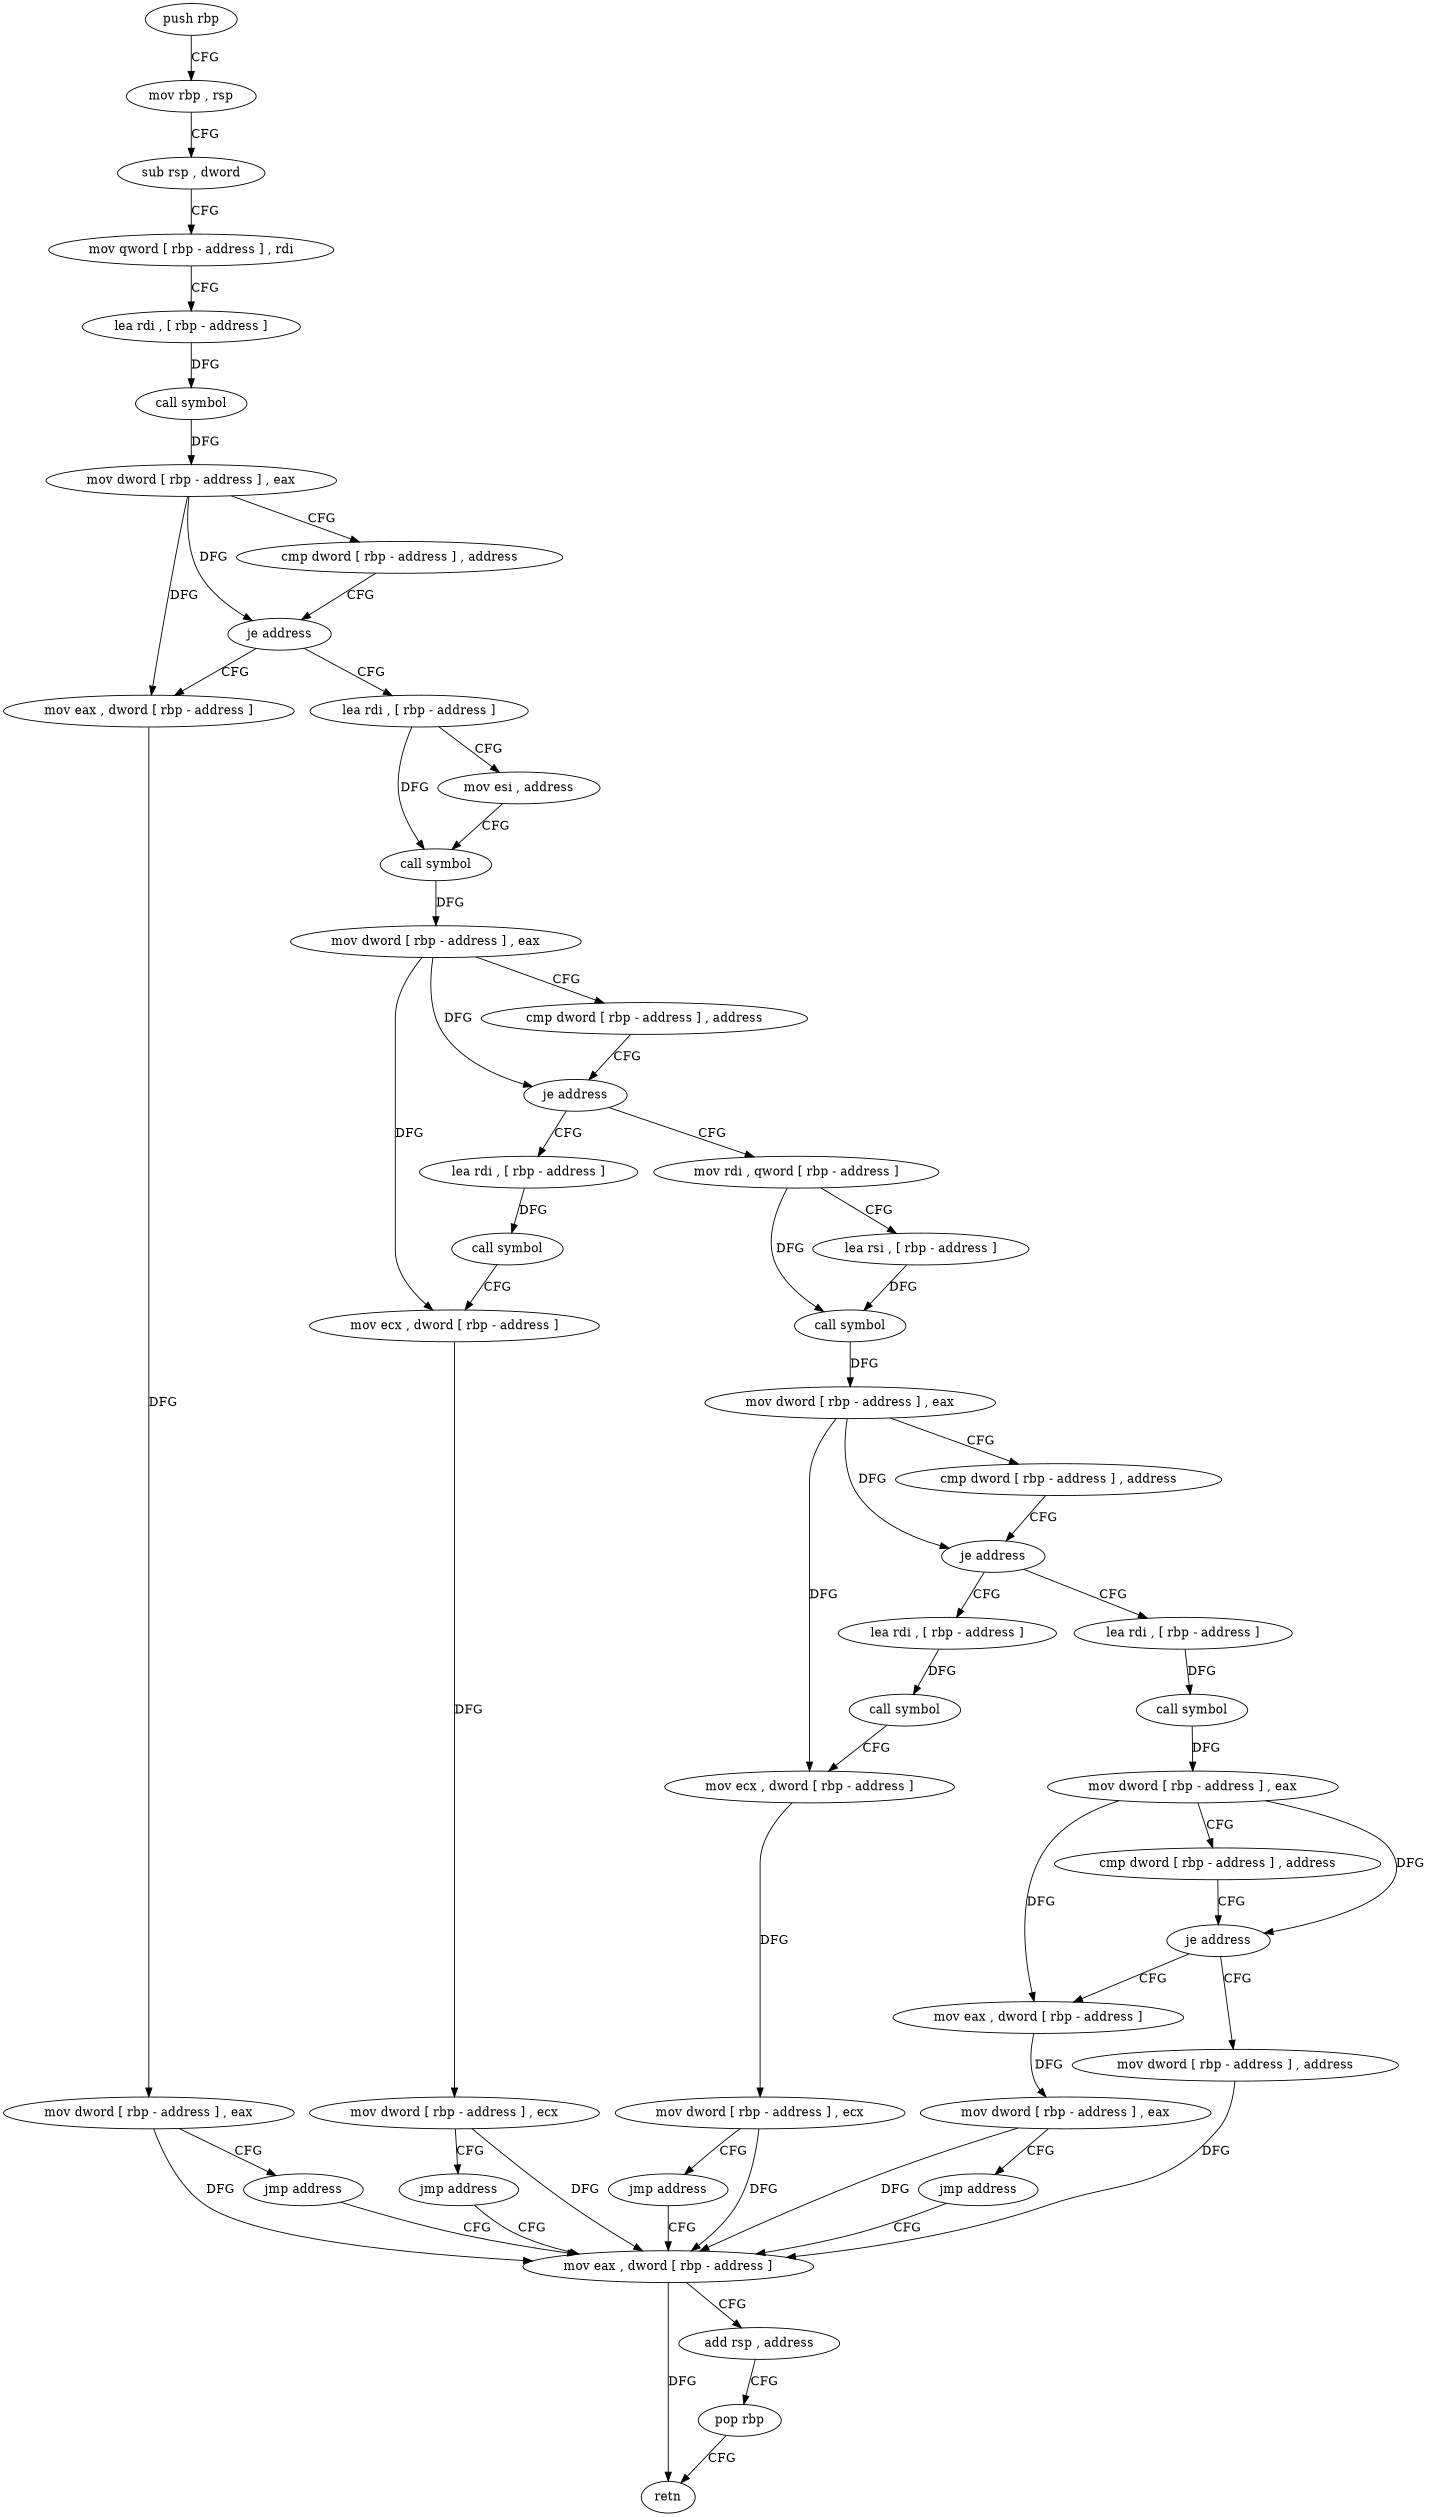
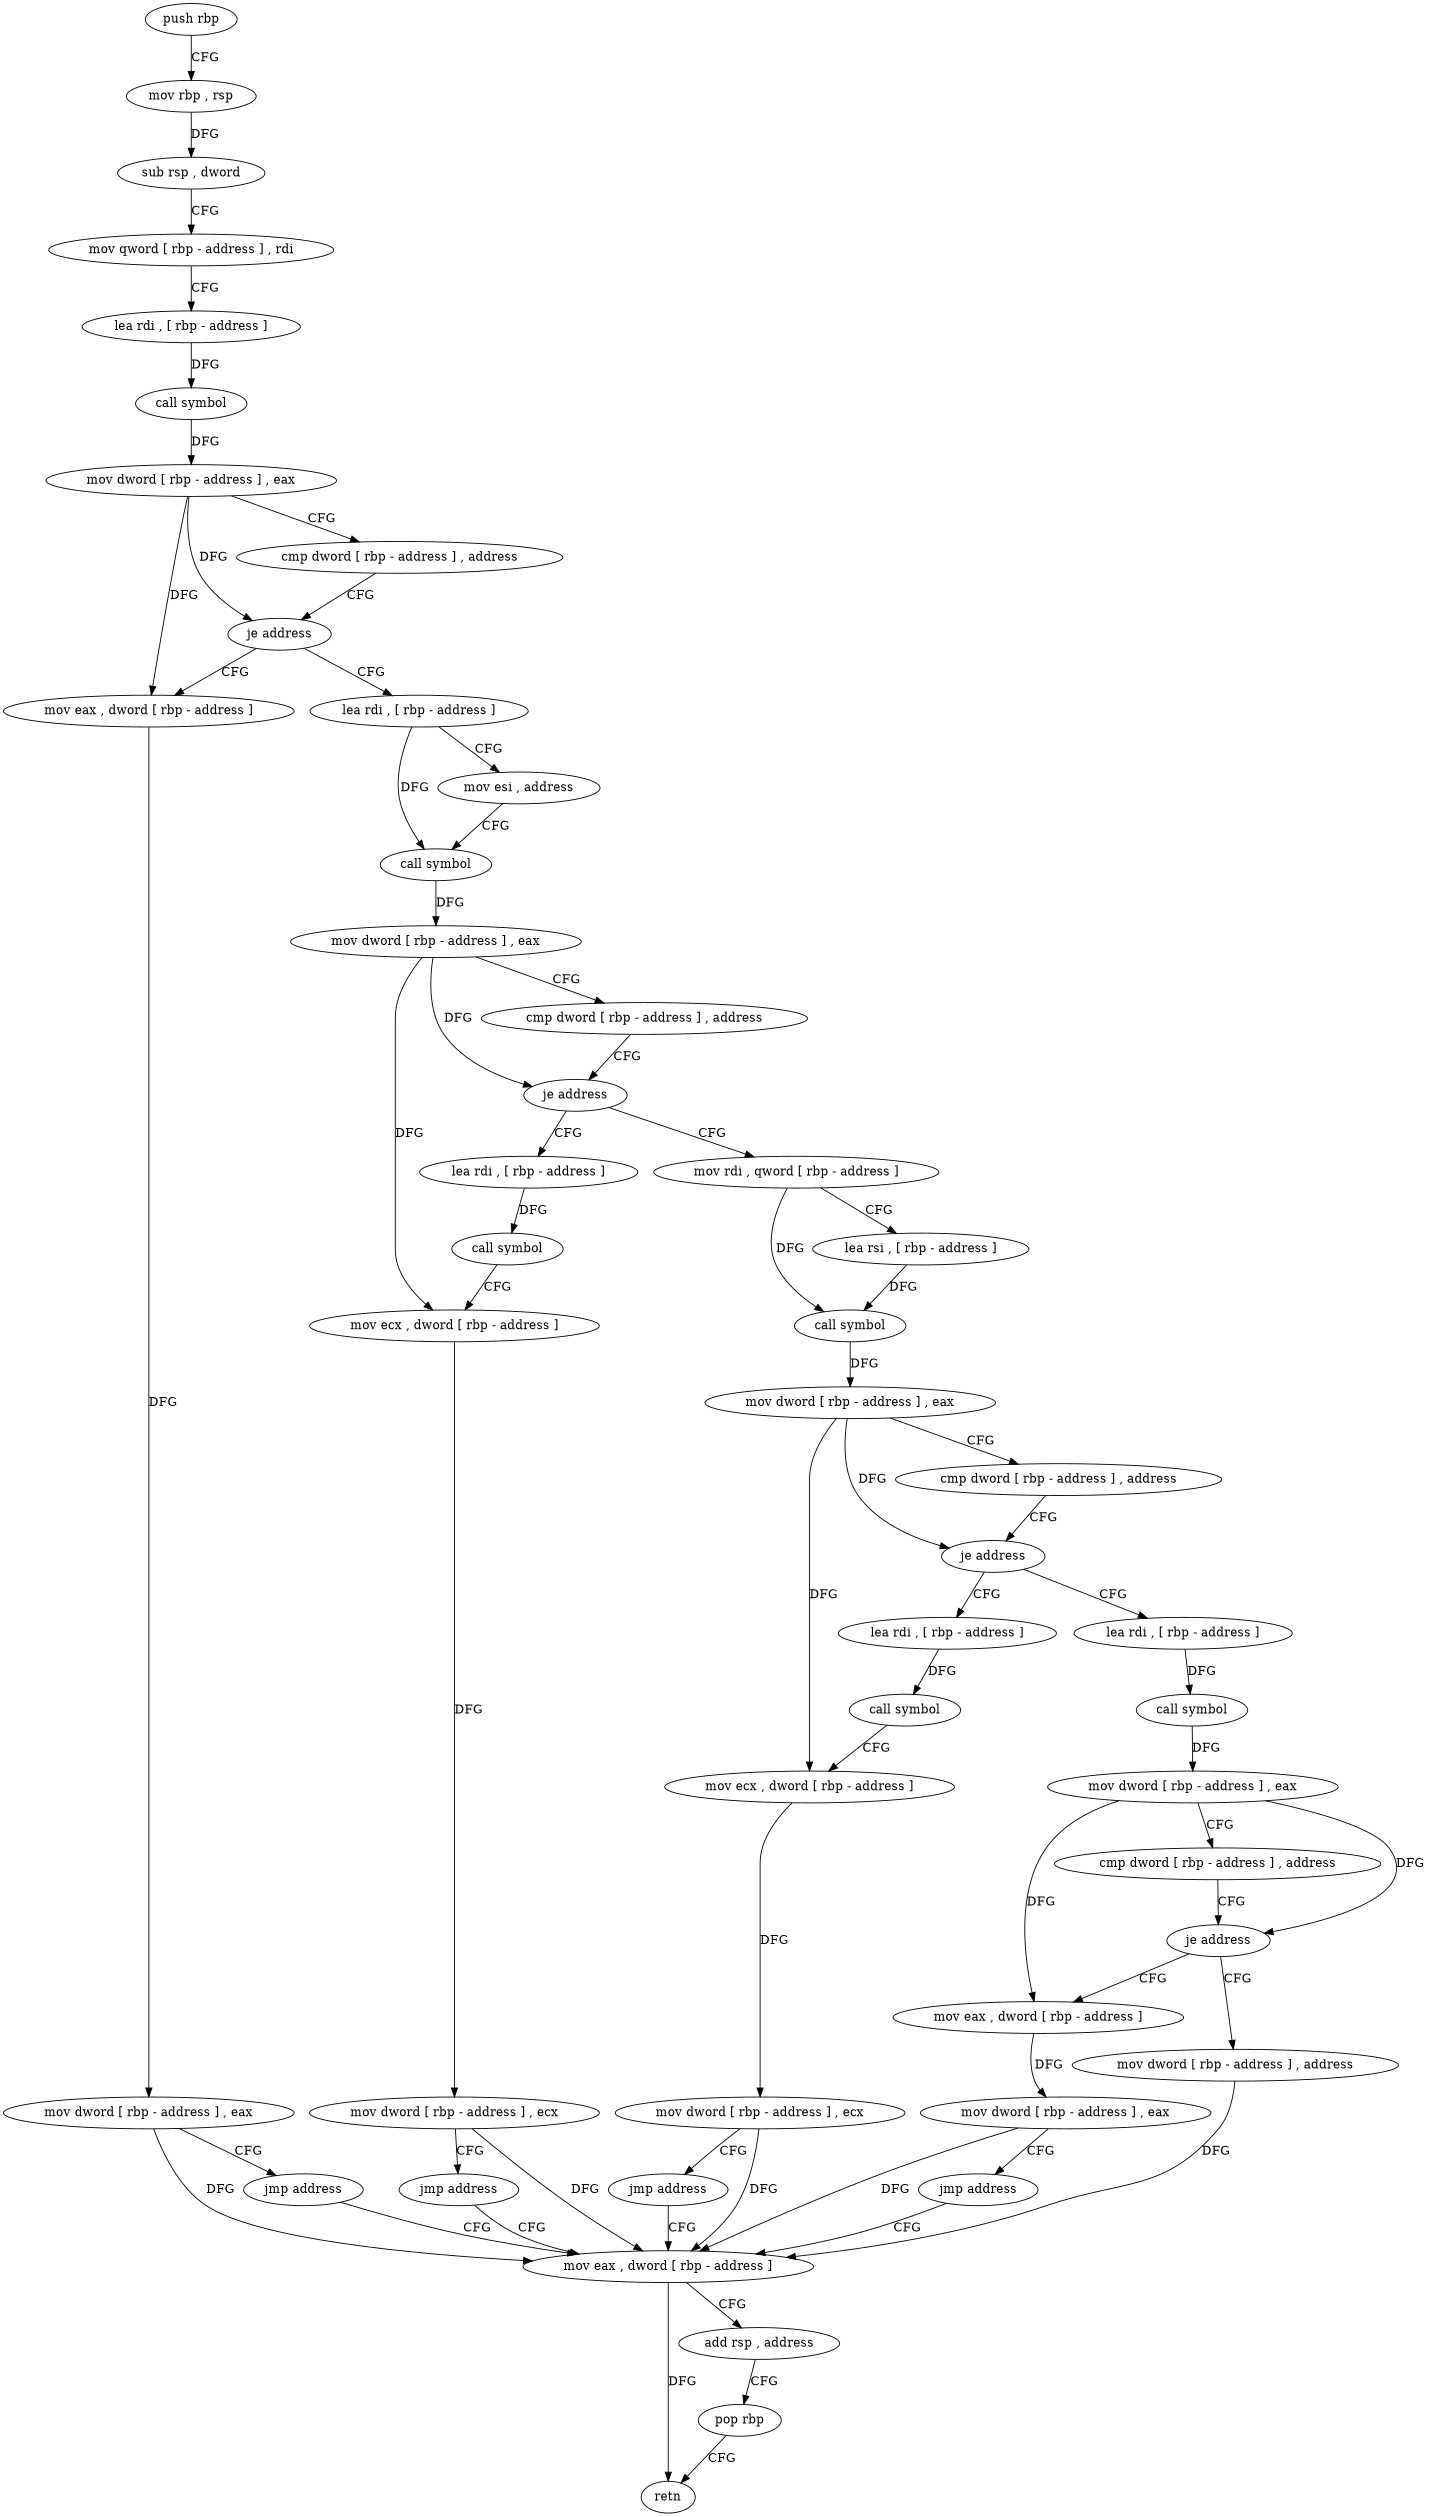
  digraph {
    n1 [label="push rbp"]
    n2 [label="mov rbp , rsp"]
    n3 [label="sub rsp , dword"]
    n4 [label="mov qword [ rbp - address ] , rdi"]
    n5 [label="lea rdi , [ rbp - address ]"]
    n6 [label="call symbol"]
    n7 [label="mov rdi , qword [ rbp - address ]"]
    n8 [label="lea rsi , [ rbp - address ]"]
    n9 [label="call symbol"]
    n10 [label="mov dword [ rbp - address ] , eax"]
    n11 [label="cmp dword [ rbp - address ] , address"]
    n12 [label="je address"]
    n13 [label="mov eax , dword [ rbp - address ]"]
    n14 [label="lea rdi , [ rbp - address ]"]
    n15 [label="mov dword [ rbp - address ] , eax"]
    n16 [label="mov esi , address"]
    n17 [label="call symbol"]
    n18 [label="mov dword [ rbp - address ] , eax"]
    n19 [label="jmp address"]
    n20 [label="mov eax , dword [ rbp - address ]"]
    n21 [label="cmp dword [ rbp - address ] , address"]
    n22 [label="je address"]
    n23 [label="mov ecx , dword [ rbp - address ]"]
    n24 [label="lea rdi , [ rbp - address ]"]
    n25 [label="mov dword [ rbp - address ] , ecx"]
    n26 [label="call symbol"]
    n27 [label="mov dword [ rbp - address ] , eax"]
    n28 [label="add rsp , address"]
    n29 [label=retn]
    n30 [label="pop rbp"]
    n31 [label="cmp dword [ rbp - address ] , address"]
    n32 [label="je address"]
    n33 [label="mov ecx , dword [ rbp - address ]"]
    n34 [label="lea rdi , [ rbp - address ]"]
    n35 [label="lea rdi , [ rbp - address ]"]
    n36 [label="mov dword [ rbp - address ] , ecx"]
    n37 [label="call symbol"]
    n38 [label="call symbol"]
    n39 [label="mov dword [ rbp - address ] , eax"]
    n40 [label="jmp address"]
    n41 [label="cmp dword [ rbp - address ] , address"]
    n42 [label="je address"]
    n43 [label="mov eax , dword [ rbp - address ]"]
    n44 [label="mov dword [ rbp - address ] , address"]
    n45 [label="mov dword [ rbp - address ] , eax"]
    n46 [label="jmp address"]
    n47 [label="jmp address"]
    n1 -> n2 [label=CFG]
-   n2 -> n3 [label=CFG]
+   n2 -> n3 [label=DFG]
    n3 -> n4 [label=CFG]
    n4 -> n5 [label=CFG]
    n5 -> n6 [label=DFG]
    n6 -> n10 [label=DFG]
    n7 -> n8 [label=CFG]
    n7 -> n9 [label=DFG]
    n8 -> n9 [label=DFG]
    n9 -> n27 [label=DFG]
    n10 -> n11 [label=CFG]
    n10 -> n12 [label=DFG]
    n10 -> n13 [label=DFG]
    n11 -> n12 [label=CFG]
    n12 -> n13 [label=CFG]
    n12 -> n14 [label=CFG]
    n13 -> n15 [label=DFG]
    n14 -> n16 [label=CFG]
    n14 -> n17 [label=DFG]
    n15 -> n19 [label=CFG]
    n15 -> n20 [label=DFG]
    n16 -> n17 [label=CFG]
    n17 -> n18 [label=DFG]
    n18 -> n21 [label=CFG]
    n18 -> n22 [label=DFG]
    n18 -> n23 [label=DFG]
    n19 -> n20 [label=CFG]
    n20 -> n28 [label=CFG]
    n20 -> n29 [label=DFG]
    n21 -> n22 [label=CFG]
    n22 -> n7 [label=CFG]
    n22 -> n24 [label=CFG]
    n23 -> n25 [label=DFG]
    n24 -> n26 [label=DFG]
    n25 -> n20 [label=DFG]
    n25 -> n40 [label=CFG]
    n26 -> n23 [label=CFG]
    n27 -> n31 [label=CFG]
    n27 -> n32 [label=DFG]
    n27 -> n33 [label=DFG]
    n28 -> n30 [label=CFG]
    n30 -> n29 [label=CFG]
    n31 -> n32 [label=CFG]
    n32 -> n34 [label=CFG]
    n32 -> n35 [label=CFG]
    n33 -> n36 [label=DFG]
    n34 -> n37 [label=DFG]
    n35 -> n38 [label=DFG]
    n36 -> n20 [label=DFG]
    n36 -> n47 [label=CFG]
    n37 -> n39 [label=DFG]
    n38 -> n33 [label=CFG]
    n39 -> n41 [label=CFG]
    n39 -> n42 [label=DFG]
    n39 -> n43 [label=DFG]
    n40 -> n20 [label=CFG]
    n41 -> n42 [label=CFG]
    n42 -> n43 [label=CFG]
    n42 -> n44 [label=CFG]
    n43 -> n45 [label=DFG]
    n44 -> n20 [label=DFG]
    n45 -> n20 [label=DFG]
    n45 -> n46 [label=CFG]
    n46 -> n20 [label=CFG]
    n47 -> n20 [label=CFG]
  }
